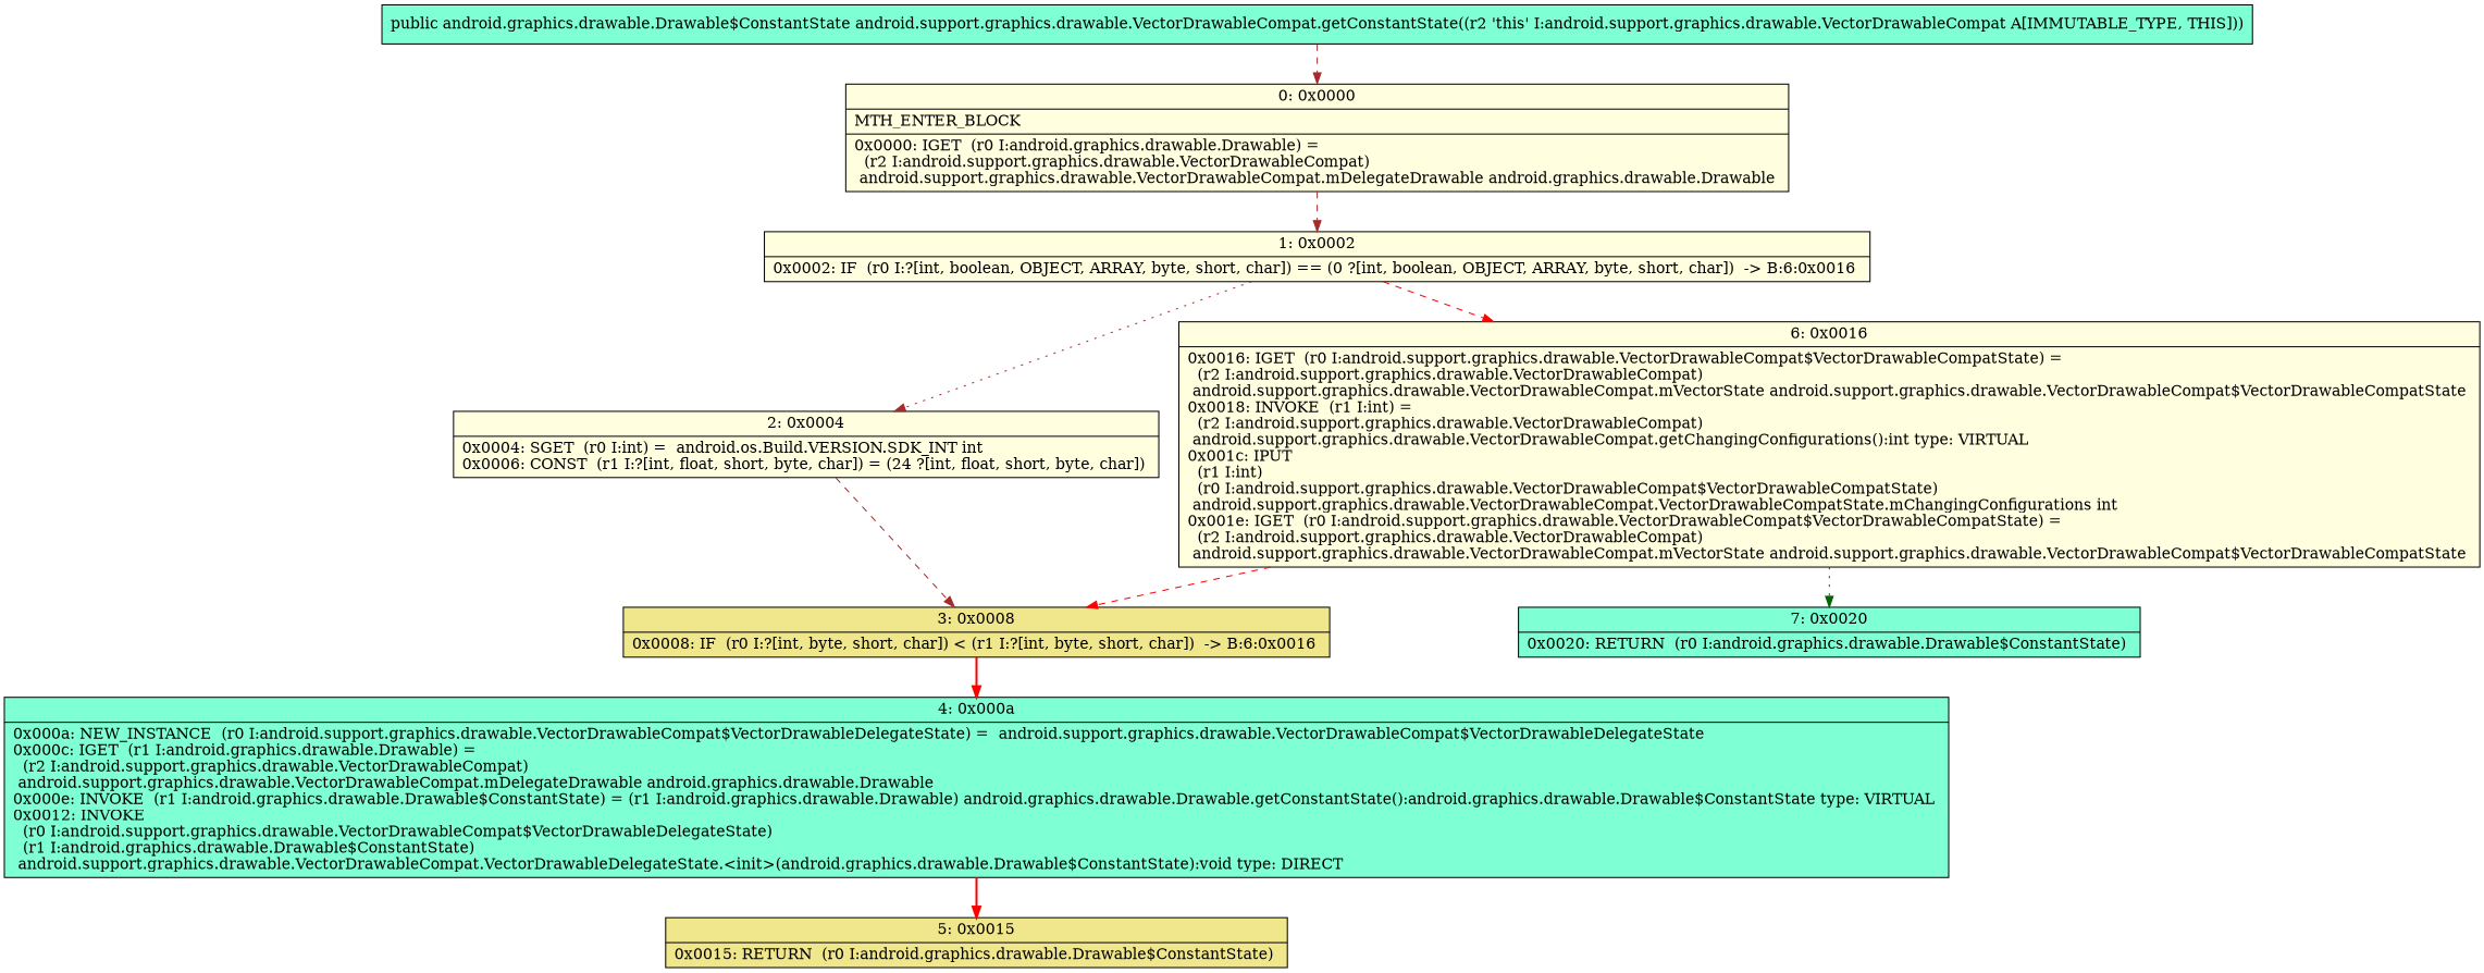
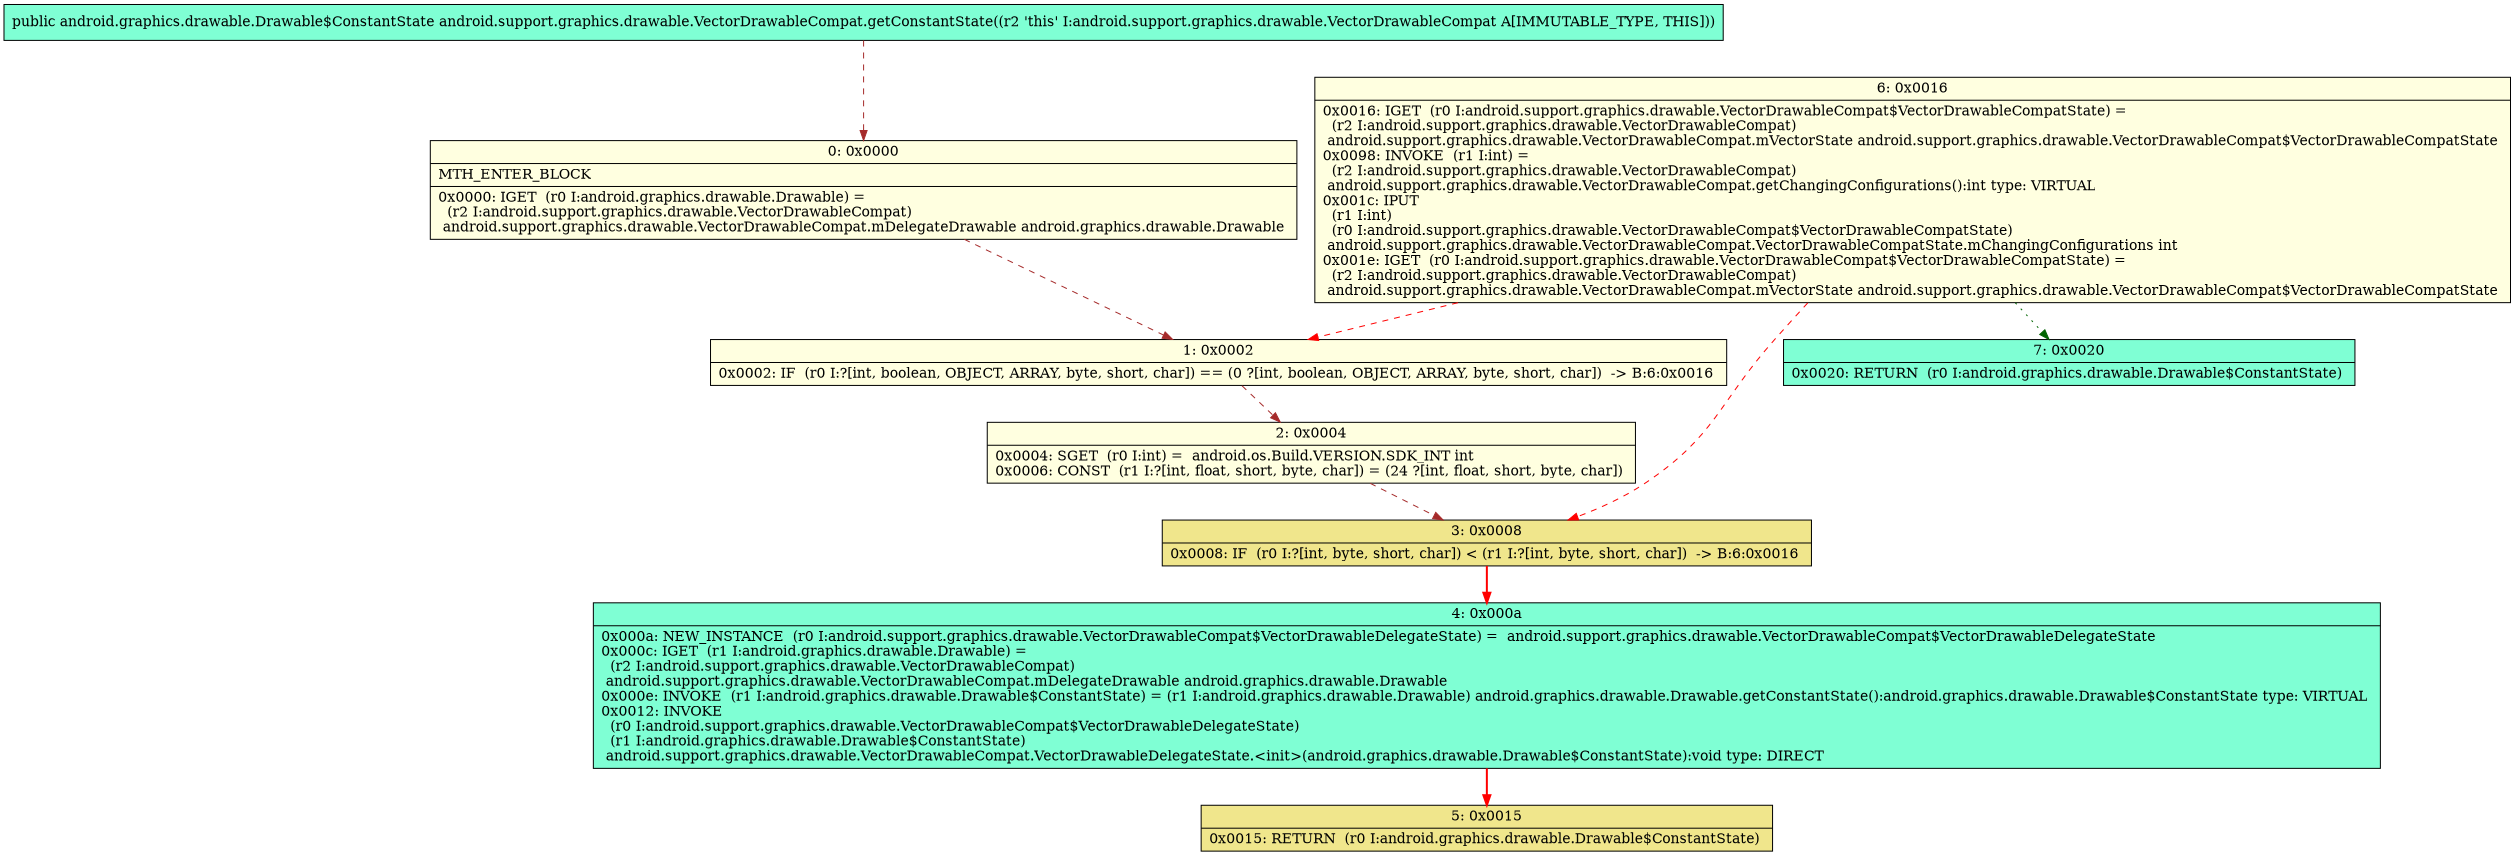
  digraph {
    node [fillcolor=lightyellow shape=record style=filled]
    edge [color=brown style=dashed]
    n1 [label="{0\:\ 0x0000|MTH_ENTER_BLOCK\l|0x0000: IGET  (r0 I:android.graphics.drawable.Drawable) = \l  (r2 I:android.support.graphics.drawable.VectorDrawableCompat)\l android.support.graphics.drawable.VectorDrawableCompat.mDelegateDrawable android.graphics.drawable.Drawable \l}"]
    n2 [label="{1\:\ 0x0002|0x0002: IF  (r0 I:?[int, boolean, OBJECT, ARRAY, byte, short, char]) == (0 ?[int, boolean, OBJECT, ARRAY, byte, short, char])  \-\> B:6:0x0016 \l}"]
    n3 [label="{2\:\ 0x0004|0x0004: SGET  (r0 I:int) =  android.os.Build.VERSION.SDK_INT int \l0x0006: CONST  (r1 I:?[int, float, short, byte, char]) = (24 ?[int, float, short, byte, char]) \l}"]
-   n4 [label="{6\:\ 0x0016|0x0016: IGET  (r0 I:android.support.graphics.drawable.VectorDrawableCompat$VectorDrawableCompatState) = \l  (r2 I:android.support.graphics.drawable.VectorDrawableCompat)\l android.support.graphics.drawable.VectorDrawableCompat.mVectorState android.support.graphics.drawable.VectorDrawableCompat$VectorDrawableCompatState \l0x0018: INVOKE  (r1 I:int) = \l  (r2 I:android.support.graphics.drawable.VectorDrawableCompat)\l android.support.graphics.drawable.VectorDrawableCompat.getChangingConfigurations():int type: VIRTUAL \l0x001c: IPUT  \l  (r1 I:int)\l  (r0 I:android.support.graphics.drawable.VectorDrawableCompat$VectorDrawableCompatState)\l android.support.graphics.drawable.VectorDrawableCompat.VectorDrawableCompatState.mChangingConfigurations int \l0x001e: IGET  (r0 I:android.support.graphics.drawable.VectorDrawableCompat$VectorDrawableCompatState) = \l  (r2 I:android.support.graphics.drawable.VectorDrawableCompat)\l android.support.graphics.drawable.VectorDrawableCompat.mVectorState android.support.graphics.drawable.VectorDrawableCompat$VectorDrawableCompatState \l}"]
+   n4 [label="{6\:\ 0x0016|0x0016: IGET  (r0 I:android.support.graphics.drawable.VectorDrawableCompat$VectorDrawableCompatState) = \l  (r2 I:android.support.graphics.drawable.VectorDrawableCompat)\l android.support.graphics.drawable.VectorDrawableCompat.mVectorState android.support.graphics.drawable.VectorDrawableCompat$VectorDrawableCompatState \l0x0098: INVOKE  (r1 I:int) = \l  (r2 I:android.support.graphics.drawable.VectorDrawableCompat)\l android.support.graphics.drawable.VectorDrawableCompat.getChangingConfigurations():int type: VIRTUAL \l0x001c: IPUT  \l  (r1 I:int)\l  (r0 I:android.support.graphics.drawable.VectorDrawableCompat$VectorDrawableCompatState)\l android.support.graphics.drawable.VectorDrawableCompat.VectorDrawableCompatState.mChangingConfigurations int \l0x001e: IGET  (r0 I:android.support.graphics.drawable.VectorDrawableCompat$VectorDrawableCompatState) = \l  (r2 I:android.support.graphics.drawable.VectorDrawableCompat)\l android.support.graphics.drawable.VectorDrawableCompat.mVectorState android.support.graphics.drawable.VectorDrawableCompat$VectorDrawableCompatState \l}"]
    n5 [fillcolor=khaki label="{3\:\ 0x0008|0x0008: IF  (r0 I:?[int, byte, short, char]) \< (r1 I:?[int, byte, short, char])  \-\> B:6:0x0016 \l}"]
    n6 [fillcolor=aquamarine label="{7\:\ 0x0020|0x0020: RETURN  (r0 I:android.graphics.drawable.Drawable$ConstantState) \l}"]
    n7 [fillcolor=aquamarine label="{4\:\ 0x000a|0x000a: NEW_INSTANCE  (r0 I:android.support.graphics.drawable.VectorDrawableCompat$VectorDrawableDelegateState) =  android.support.graphics.drawable.VectorDrawableCompat$VectorDrawableDelegateState \l0x000c: IGET  (r1 I:android.graphics.drawable.Drawable) = \l  (r2 I:android.support.graphics.drawable.VectorDrawableCompat)\l android.support.graphics.drawable.VectorDrawableCompat.mDelegateDrawable android.graphics.drawable.Drawable \l0x000e: INVOKE  (r1 I:android.graphics.drawable.Drawable$ConstantState) = (r1 I:android.graphics.drawable.Drawable) android.graphics.drawable.Drawable.getConstantState():android.graphics.drawable.Drawable$ConstantState type: VIRTUAL \l0x0012: INVOKE  \l  (r0 I:android.support.graphics.drawable.VectorDrawableCompat$VectorDrawableDelegateState)\l  (r1 I:android.graphics.drawable.Drawable$ConstantState)\l android.support.graphics.drawable.VectorDrawableCompat.VectorDrawableDelegateState.\<init\>(android.graphics.drawable.Drawable$ConstantState):void type: DIRECT \l}"]
    n8 [fillcolor=khaki label="{5\:\ 0x0015|0x0015: RETURN  (r0 I:android.graphics.drawable.Drawable$ConstantState) \l}"]
    n9 [fillcolor=aquamarine label="{public android.graphics.drawable.Drawable$ConstantState android.support.graphics.drawable.VectorDrawableCompat.getConstantState((r2 'this' I:android.support.graphics.drawable.VectorDrawableCompat A[IMMUTABLE_TYPE, THIS])) }"]
    n1 -> n2
-   n2 -> n3 [style=dotted]
-   n2 -> n4 [color=red]
+   n2 -> n3
+   n4 -> n2 [color=red]
    n3 -> n5
    n4 -> n5 [color=red]
    n4 -> n6 [color=darkgreen style=dotted]
    n5 -> n7 [color=red style=bold]
    n7 -> n8 [color=red style=bold]
    n9 -> n1
  }
